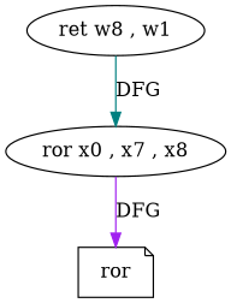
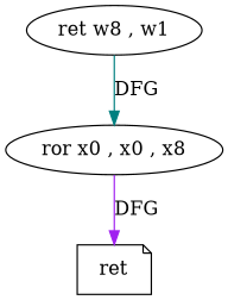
  digraph {
    node [shape=ellipse]
    n1 [label="ret w8 , w1"]
-   n2 [label="ror x0 , x7 , x8"]
-   n3 [label=ror shape=note]
+   n2 [label="ror x0 , x0 , x8"]
+   n3 [label=ret shape=note]
    n1 -> n2 [color=teal label=DFG]
    n2 -> n3 [color=purple label=DFG]
  }
